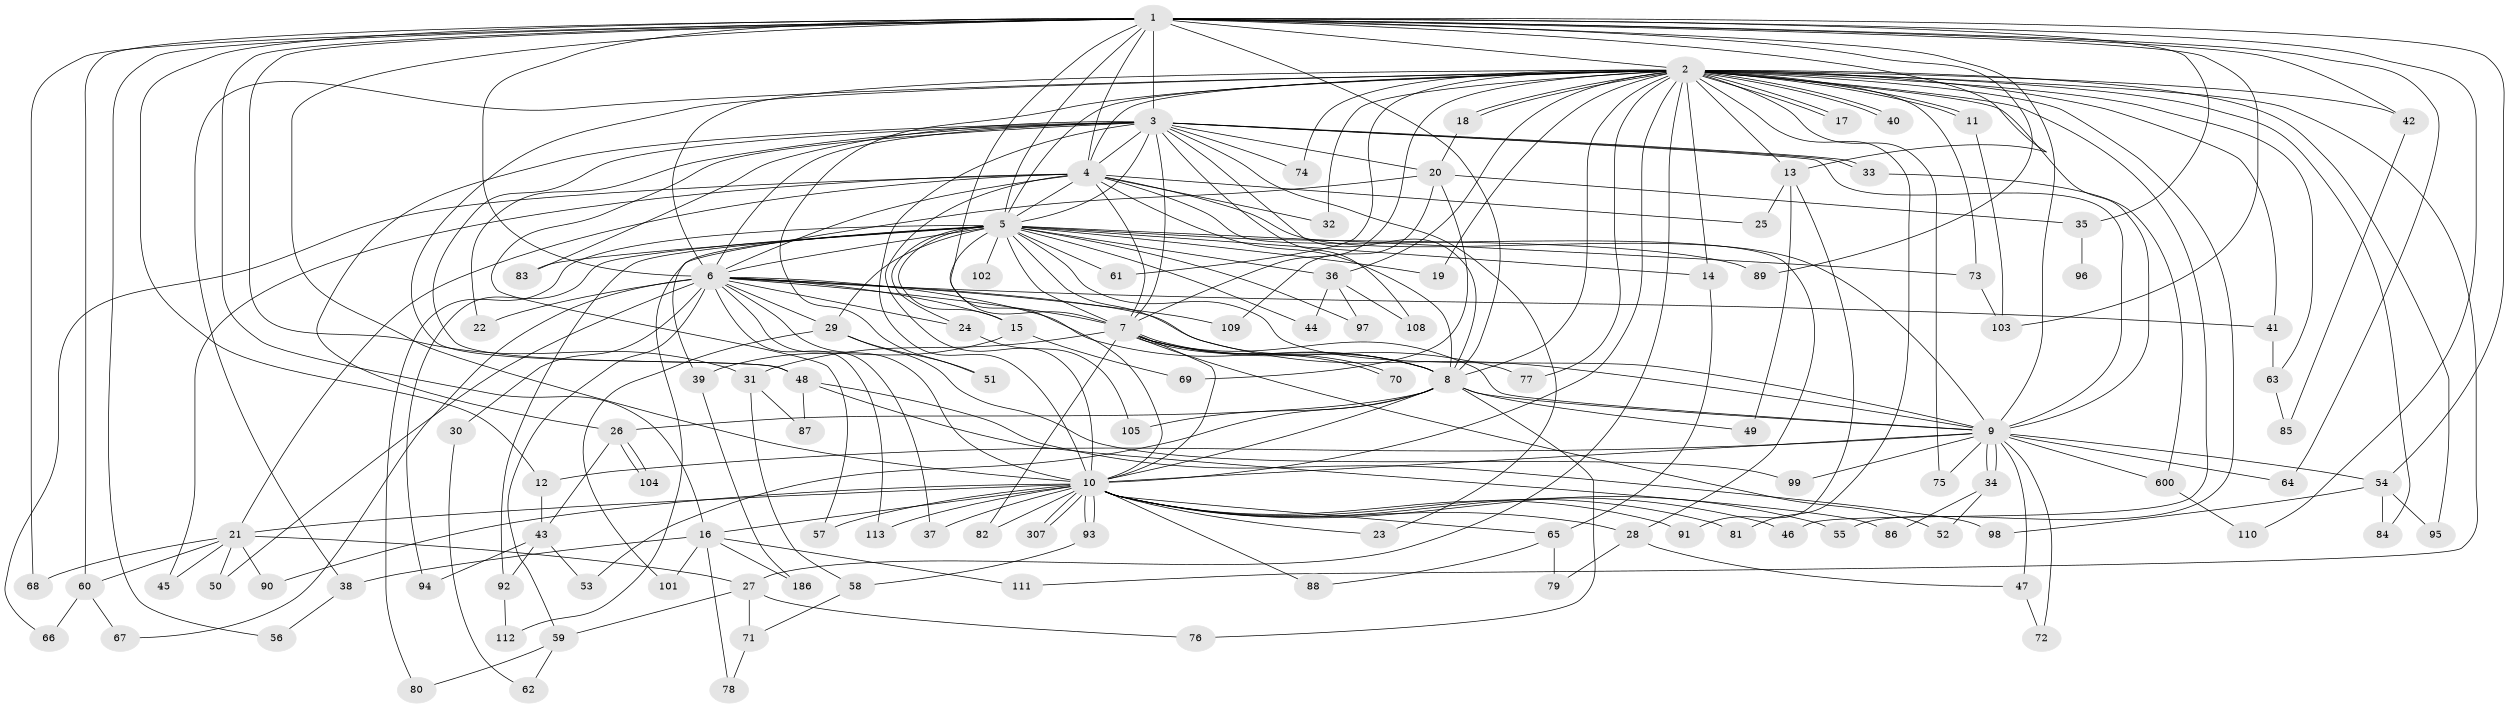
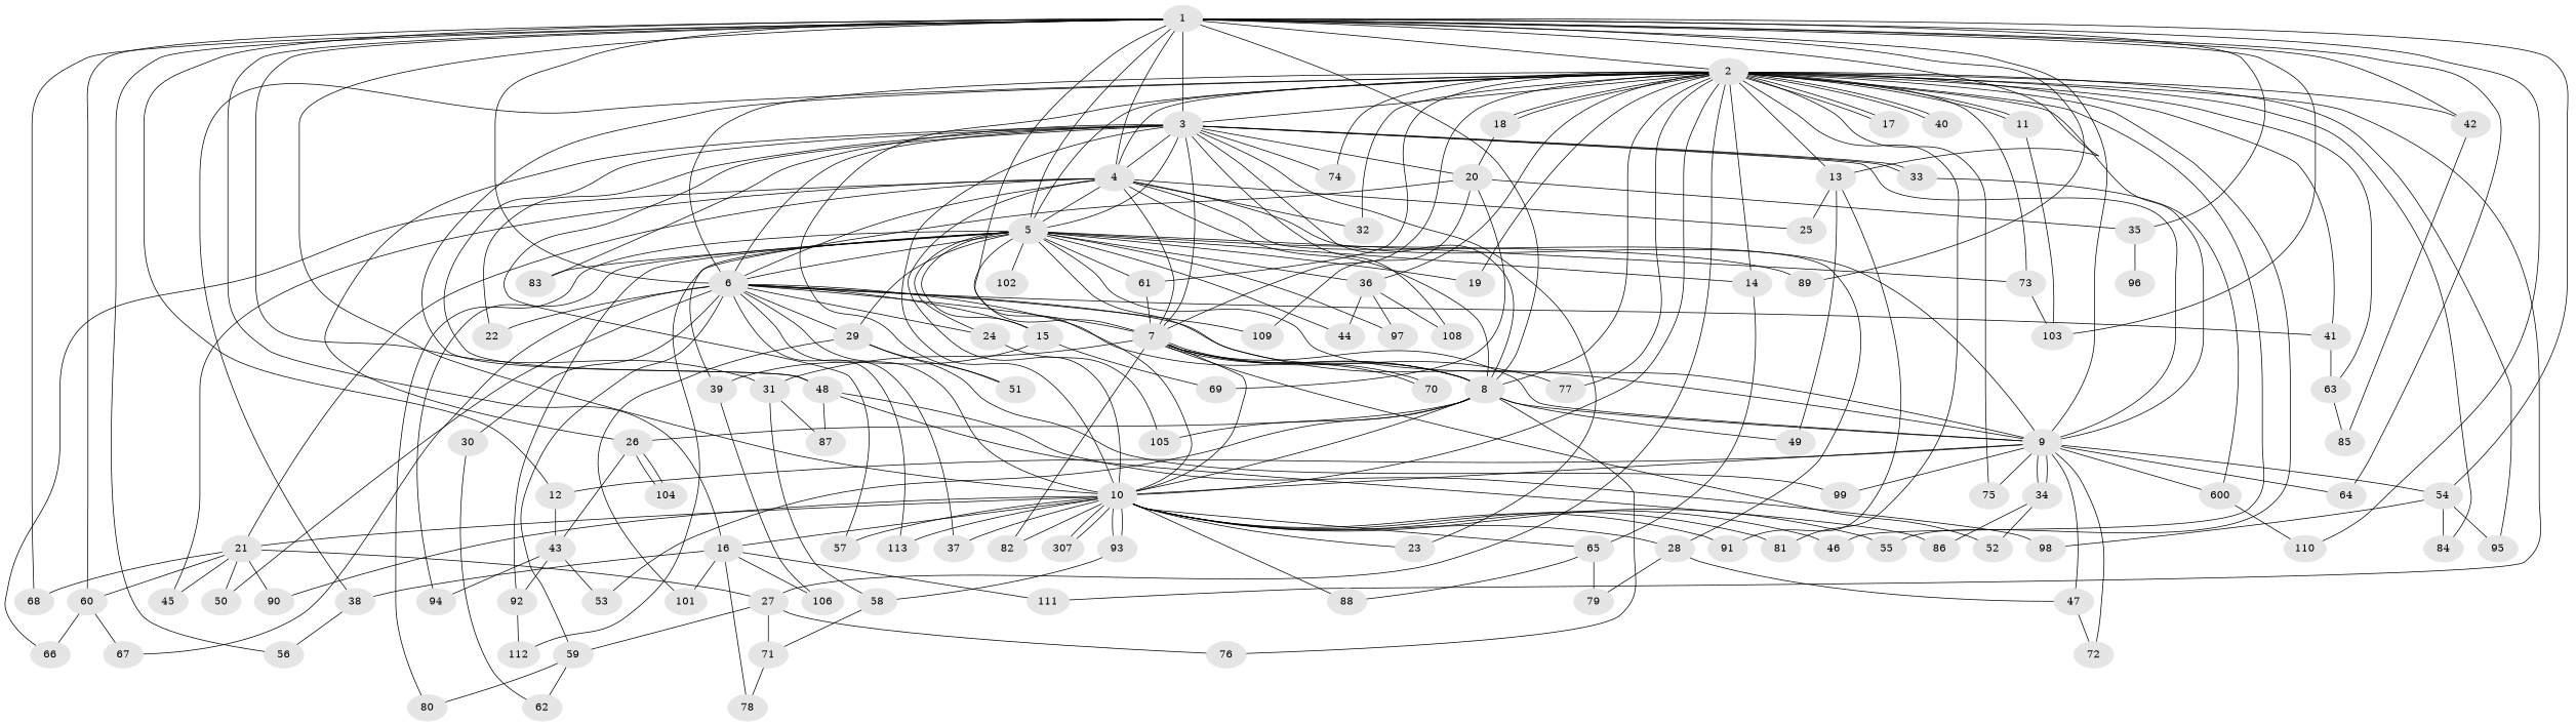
  graph {
    node [color=gray90 style=filled]
    1
    2
    3
    4
    5
    6
    7
    8
    9
    10
    12
    13
    16
    31
    35
    42
    54
    56
    60
    64
    68
    89
    110
    103
    11
    14
    17
    18
    19
    27
    32
    36
    38
    40
    41
    46
    48
    51
    55
    61
    63
    73
    74
    75
    77
    81
    84
    95
    111
    20
    22
    23
    26
    33
    57
    83
    108
    21
    25
    28
    45
    66
    102
    15
    24
    29
    44
    80
    92
    94
    97
    112
    30
    37
    50
    59
    67
    109
    113
    52
    70
    82
    49
    53
    76
    105
    34
    47
    72
    99
    n91 [label=600]
    65
    88
    90
    91
    93
    n97 [label=307]
    43
    78
    101
-   106 [label=186]
+   106
    58
    87
    96
    85
    98
    71
    86
    39
    69
    104
    79
    62
    1 -- 2
    1 -- 3
    1 -- 4
    1 -- 5
    1 -- 6
    1 -- 7
    1 -- 8
    1 -- 9
    1 -- 10
    1 -- 12
    1 -- 13
    1 -- 16
    1 -- 31
    1 -- 35
    1 -- 42
    1 -- 54
    1 -- 56
    1 -- 60
    1 -- 64
    1 -- 68
    1 -- 89
    1 -- 110
    1 -- 103
+   2 -- 3
    2 -- 4
    2 -- 5
    2 -- 6
    2 -- 7
    2 -- 8
    2 -- 9
    2 -- 10
    2 -- 13
    2 -- 42
    2 -- 11
    2 -- 11
    2 -- 14
    2 -- 17
    2 -- 17
    2 -- 18
    2 -- 18
    2 -- 19
    2 -- 27
    2 -- 32
    2 -- 36
    2 -- 38
    2 -- 40
    2 -- 40
    2 -- 41
    2 -- 46
    2 -- 48
    2 -- 51
    2 -- 55
    2 -- 61
    2 -- 63
    2 -- 73
    2 -- 74
    2 -- 75
    2 -- 77
    2 -- 81
    2 -- 84
    2 -- 95
    2 -- 111
    3 -- 4
    3 -- 5
    3 -- 6
    3 -- 7
    3 -- 8
    3 -- 9
    3 -- 10
    3 -- 48
    3 -- 74
    3 -- 20
    3 -- 22
    3 -- 23
    3 -- 26
    3 -- 33
    3 -- 33
    3 -- 57
    3 -- 83
    3 -- 108
    4 -- 5
    4 -- 6
    4 -- 7
    4 -- 8
    4 -- 9
    4 -- 10
    4 -- 32
    4 -- 21
    4 -- 25
    4 -- 28
    4 -- 45
    4 -- 66
    5 -- 6
-   5 -- 7
+   61 -- 7
    5 -- 8
    5 -- 9
    5 -- 10
    5 -- 89
    5 -- 14
    5 -- 19
    5 -- 36
    5 -- 61
    5 -- 73
    5 -- 83
    5 -- 102
    5 -- 15
    5 -- 24
    5 -- 29
    5 -- 44
    5 -- 80
    5 -- 92
    5 -- 94
    5 -- 97
    5 -- 112
    6 -- 7
    6 -- 8
    6 -- 9
    6 -- 10
    6 -- 41
    6 -- 22
    6 -- 15
    6 -- 24
    6 -- 29
    6 -- 30
    6 -- 37
    6 -- 50
    6 -- 59
    6 -- 67
    6 -- 109
    6 -- 113
    7 -- 8
    7 -- 9
    7 -- 10
    7 -- 31
    7 -- 77
    7 -- 52
    7 -- 70
    7 -- 70
    7 -- 82
    8 -- 9
    8 -- 10
    8 -- 26
    8 -- 49
    8 -- 53
    8 -- 76
    8 -- 105
    9 -- 10
    9 -- 12
    9 -- 54
    9 -- 64
    9 -- 75
    9 -- 34
    9 -- 34
    9 -- 47
    9 -- 72
    9 -- 99
    9 -- n91
    10 -- 16
    10 -- 46
    10 -- 55
    10 -- 81
    10 -- 23
    10 -- 57
    10 -- 21
    10 -- 28
    10 -- 37
    10 -- 113
    10 -- 82
    10 -- 65
    10 -- 88
    10 -- 90
    10 -- 91
    10 -- 93
    10 -- 93
    10 -- n97
    10 -- n97
    12 -- 43
    13 -- 25
    13 -- 49
    13 -- 91
    16 -- 38
    16 -- 111
    16 -- 78
    16 -- 101
    16 -- 106
    31 -- 58
    31 -- 87
    35 -- 96
    42 -- 85
    54 -- 84
    54 -- 95
    54 -- 98
    60 -- 66
    60 -- 67
    11 -- 103
    14 -- 65
    18 -- 20
    27 -- 59
    27 -- 76
    27 -- 71
    36 -- 108
    36 -- 44
    36 -- 97
    38 -- 56
    41 -- 63
    48 -- 87
    48 -- 98
    48 -- 86
    63 -- 85
    73 -- 103
    20 -- 35
    20 -- 109
    20 -- 39
    20 -- 69
    26 -- 43
    26 -- 104
    26 -- 104
    33 -- n91
    21 -- 60
    21 -- 68
    21 -- 27
    21 -- 45
    21 -- 50
    21 -- 90
    28 -- 47
    28 -- 79
    15 -- 39
    15 -- 69
    24 -- 105
    29 -- 51
    29 -- 99
    29 -- 101
    92 -- 112
    30 -- 62
    59 -- 80
    59 -- 62
    34 -- 52
    34 -- 86
    47 -- 72
    n91 -- 110
    65 -- 88
    65 -- 79
    93 -- 58
    43 -- 92
    43 -- 94
    43 -- 53
    58 -- 71
    71 -- 78
    39 -- 106
  }
